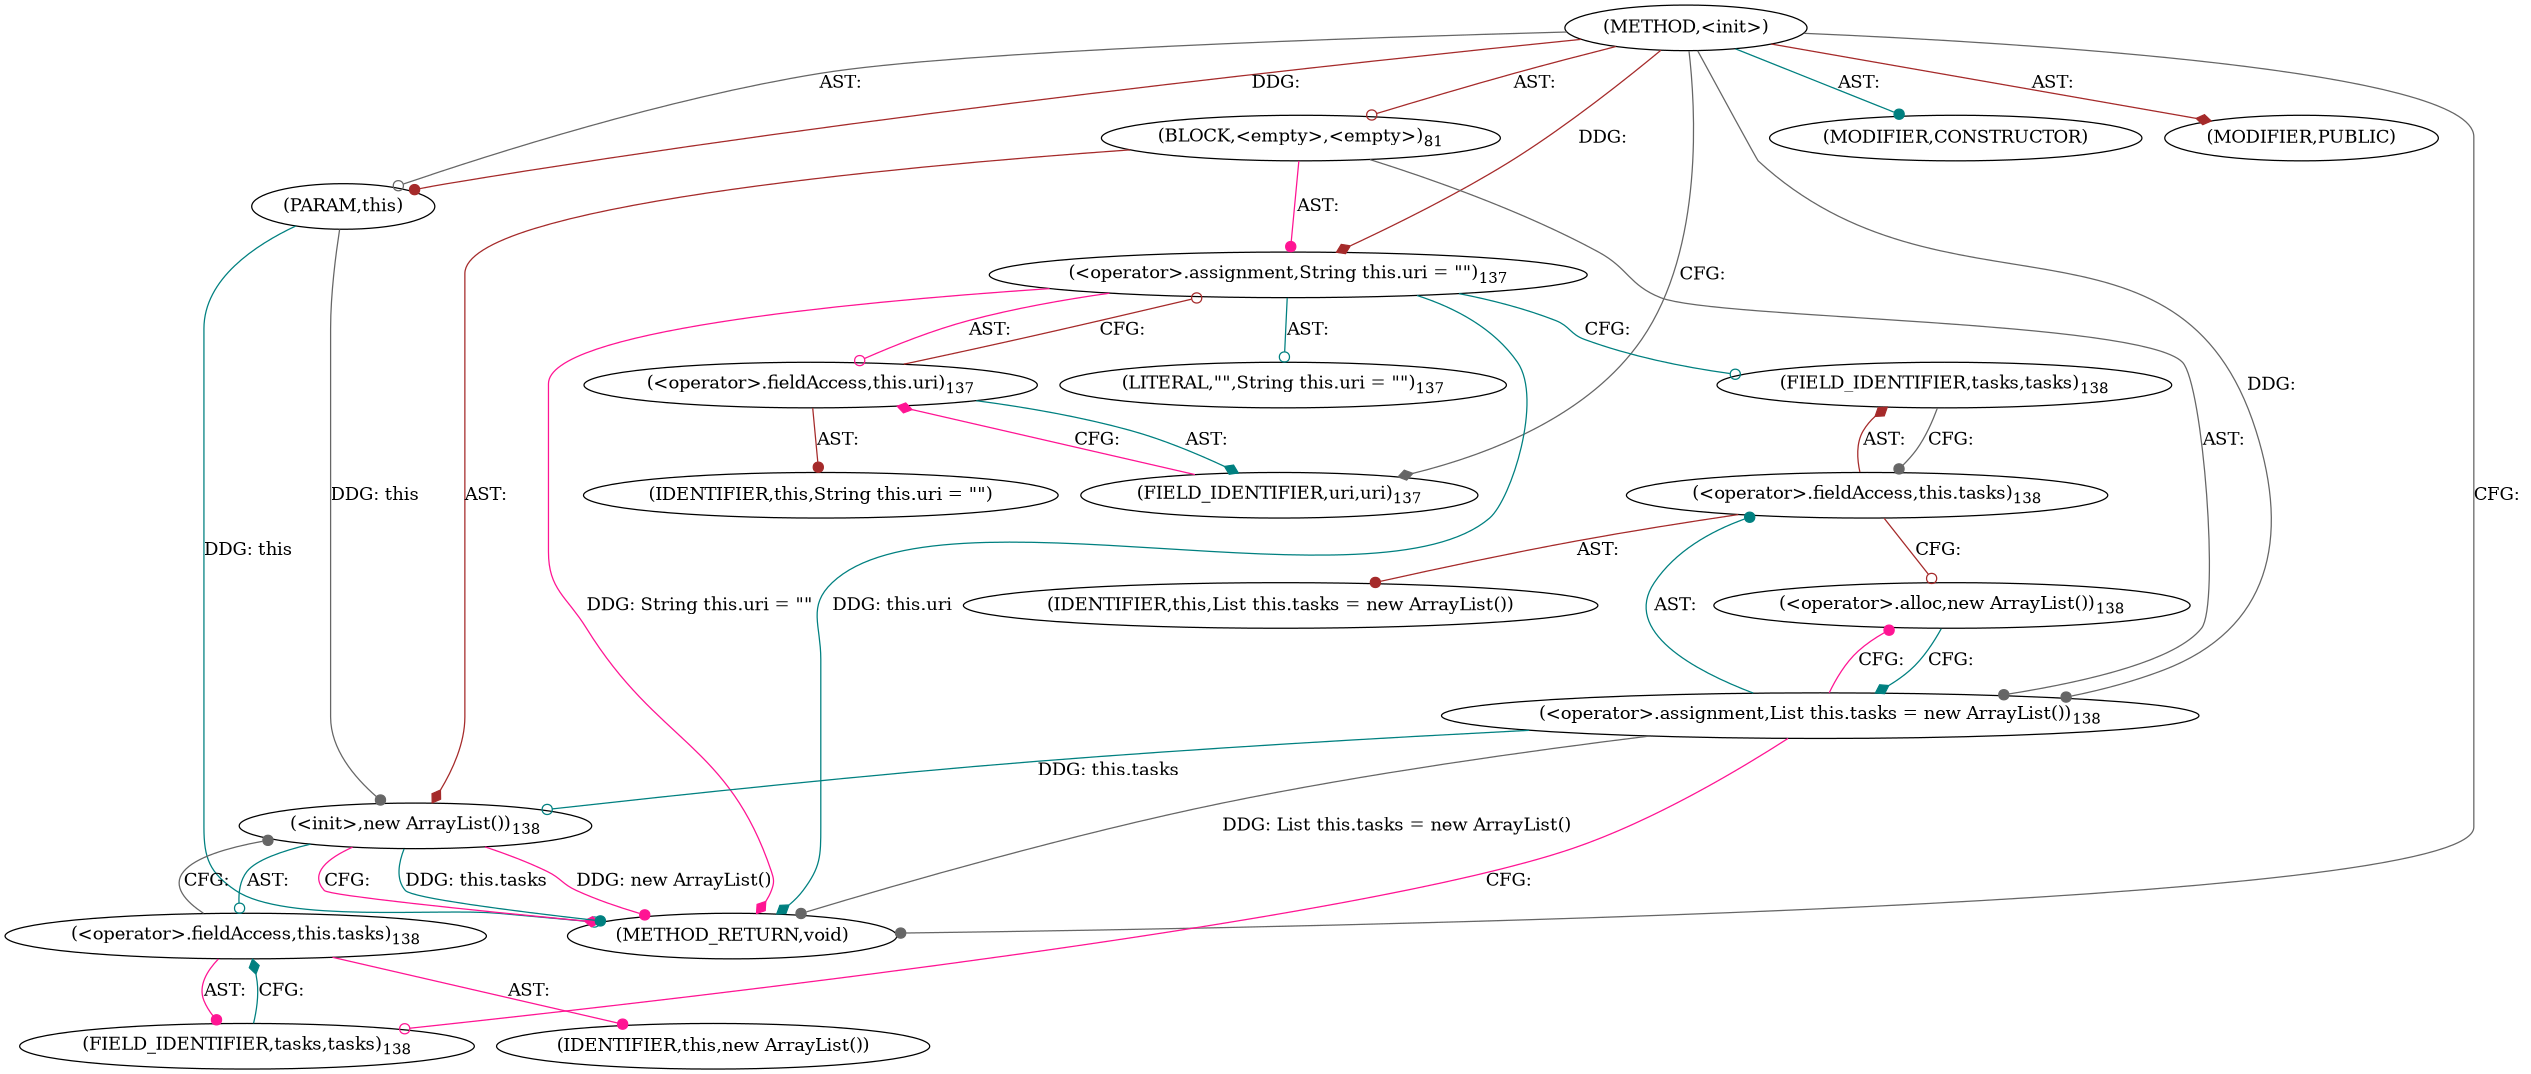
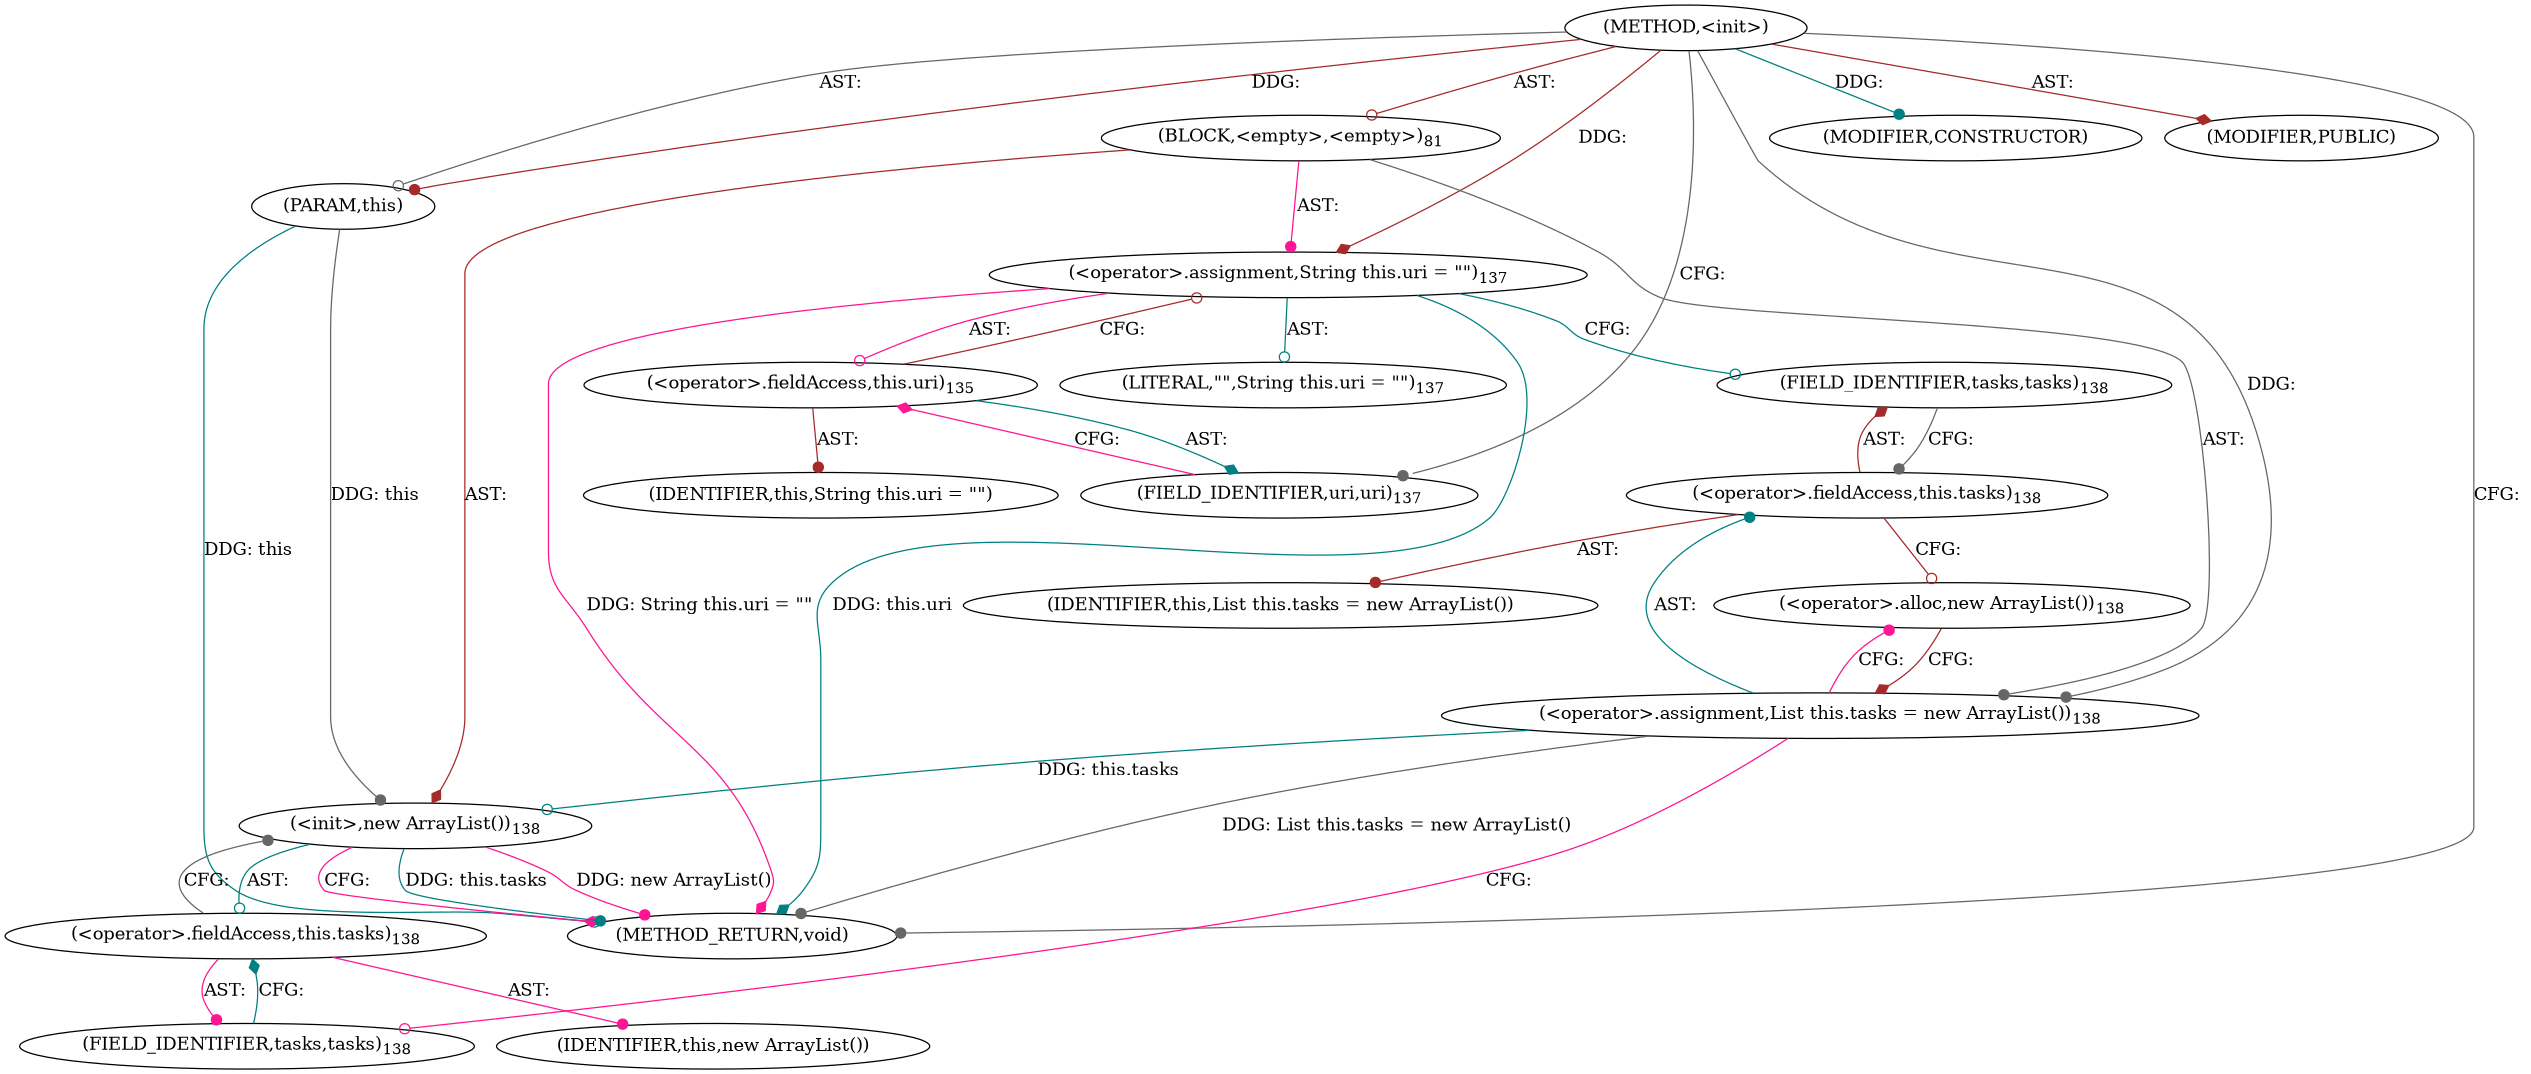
  digraph {
    edge [arrowhead=dot color=teal]
    n1 [label=<(METHOD,&lt;init&gt;)>]
    n2 [label=<(PARAM,this)>]
    n3 [label=<(BLOCK,&lt;empty&gt;,&lt;empty&gt;)<SUB>81</SUB>>]
    n4 [label=<(&lt;operator&gt;.assignment,String this.uri = &quot;&quot;)<SUB>137</SUB>>]
    n5 [label=<(FIELD_IDENTIFIER,uri,uri)<SUB>137</SUB>>]
    n6 [label=<(&lt;operator&gt;.assignment,List this.tasks = new ArrayList())<SUB>138</SUB>>]
    n7 [label=<(MODIFIER,CONSTRUCTOR)>]
    n8 [label=<(MODIFIER,PUBLIC)>]
    n9 [label=<(METHOD_RETURN,void)>]
    n10 [label=<(&lt;init&gt;,new ArrayList())<SUB>138</SUB>>]
-   n11 [label=<(&lt;operator&gt;.fieldAccess,this.uri)<SUB>137</SUB>>]
+   n11 [label=<(&lt;operator&gt;.fieldAccess,this.uri)<SUB>135</SUB>>]
    n12 [label=<(LITERAL,&quot;&quot;,String this.uri = &quot;&quot;)<SUB>137</SUB>>]
    n13 [label=<(FIELD_IDENTIFIER,tasks,tasks)<SUB>138</SUB>>]
    n14 [label=<(&lt;operator&gt;.fieldAccess,this.tasks)<SUB>138</SUB>>]
    n15 [label=<(&lt;operator&gt;.alloc,new ArrayList())<SUB>138</SUB>>]
    n16 [label=<(FIELD_IDENTIFIER,tasks,tasks)<SUB>138</SUB>>]
    n17 [label=<(&lt;operator&gt;.fieldAccess,this.tasks)<SUB>138</SUB>>]
    n18 [label=<(IDENTIFIER,this,String this.uri = &quot;&quot;)>]
    n19 [label=<(IDENTIFIER,this,List this.tasks = new ArrayList())>]
    n20 [label=<(IDENTIFIER,this,new ArrayList())>]
    n1 -> n2 [arrowhead=odot color=gray40 label="AST: "]
    n1 -> n2 [color=brown label="DDG: "]
    n1 -> n3 [arrowhead=odot color=brown label="AST: "]
    n1 -> n4 [arrowhead=diamond color=brown label="DDG: "]
-   n1 -> n5 [arrowhead=diamond color=gray40 label="CFG: "]
+   n1 -> n5 [color=gray40 label="CFG: "]
    n1 -> n6 [color=gray40 label="DDG: "]
-   n1 -> n7 [label="AST: "]
+   n1 -> n7 [label="DDG: "]
    n1 -> n8 [arrowhead=diamond color=brown label="AST: "]
    n1 -> n9 [color=gray40 label="CFG: "]
    n2 -> n9 [arrowhead=odot label="DDG: this"]
    n2 -> n10 [color=gray40 label="DDG: this"]
    n3 -> n4 [color=deeppink label="AST: "]
    n3 -> n6 [color=gray40 label="AST: "]
    n3 -> n10 [arrowhead=diamond color=brown label="AST: "]
    n4 -> n9 [arrowhead=diamond label="DDG: this.uri"]
    n4 -> n9 [arrowhead=diamond color=deeppink label="DDG: String this.uri = &quot;&quot;"]
    n4 -> n11 [arrowhead=odot color=deeppink label="AST: "]
    n4 -> n12 [arrowhead=odot label="AST: "]
    n4 -> n13 [arrowhead=odot label="CFG: "]
    n5 -> n11 [arrowhead=diamond color=deeppink label="CFG: "]
    n6 -> n9 [color=gray40 label="DDG: List this.tasks = new ArrayList()"]
    n6 -> n10 [arrowhead=odot label="DDG: this.tasks"]
    n6 -> n14 [label="AST: "]
    n6 -> n15 [color=deeppink label="CFG: "]
    n6 -> n16 [arrowhead=odot color=deeppink label="CFG: "]
    n10 -> n9 [arrowhead=diamond color=deeppink label="CFG: "]
    n10 -> n9 [label="DDG: this.tasks"]
    n10 -> n9 [color=deeppink label="DDG: new ArrayList()"]
    n10 -> n17 [arrowhead=odot label="AST: "]
    n11 -> n4 [arrowhead=odot color=brown label="CFG: "]
    n11 -> n5 [arrowhead=diamond label="AST: "]
    n11 -> n18 [color=brown label="AST: "]
    n13 -> n14 [color=gray40 label="CFG: "]
    n14 -> n13 [arrowhead=diamond color=brown label="AST: "]
    n14 -> n15 [arrowhead=odot color=brown label="CFG: "]
    n14 -> n19 [color=brown label="AST: "]
-   n15 -> n6 [arrowhead=diamond label="CFG: "]
+   n15 -> n6 [arrowhead=diamond color=brown label="CFG: "]
    n16 -> n17 [arrowhead=diamond label="CFG: "]
    n17 -> n10 [color=gray40 label="CFG: "]
    n17 -> n16 [color=deeppink label="AST: "]
    n17 -> n20 [color=deeppink label="AST: "]
  }
